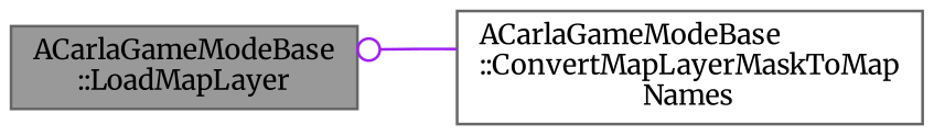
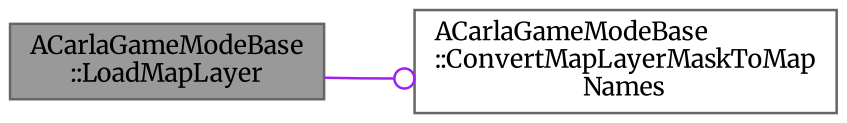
  digraph {
    rankdir=LR
    fontname=Merriweather
    node [fontname=Merriweather fontsize=10 shape=box style=filled]
    n1 [color=gray40 fillcolor=grey60 fontcolor=black height=0.2 label="ACarlaGameModeBase\l::LoadMapLayer" width=0.4]
    n2 [color=grey40 fillcolor=white height=0.2 label="ACarlaGameModeBase\l::ConvertMapLayerMaskToMap\lNames" width=0.4]
-   n2 -> n1 [color=purple fontname=Merriweather fontsize=10 labelfontname=Helvetica labelfontsize=10 style=solid arrowhead=odot]
+   n1 -> n2 [color=purple fontname=Merriweather fontsize=10 labelfontname=Helvetica labelfontsize=10 style=solid arrowhead=odot]
  }
